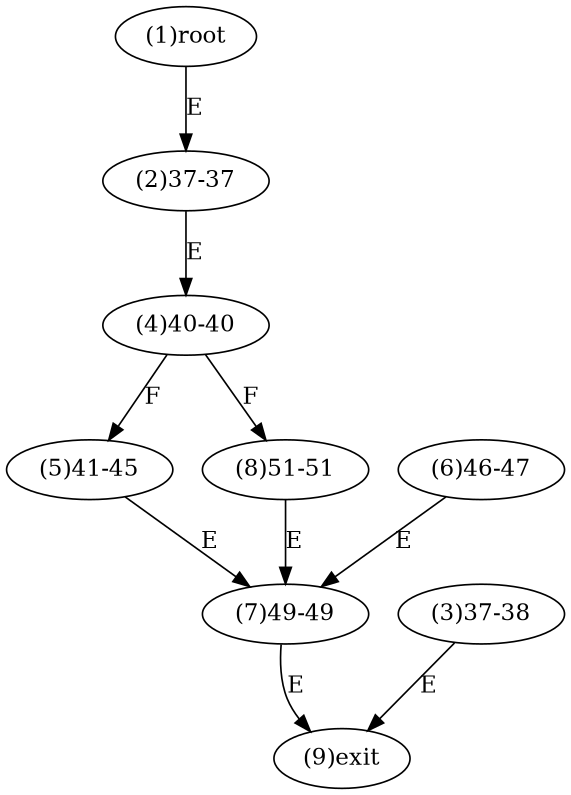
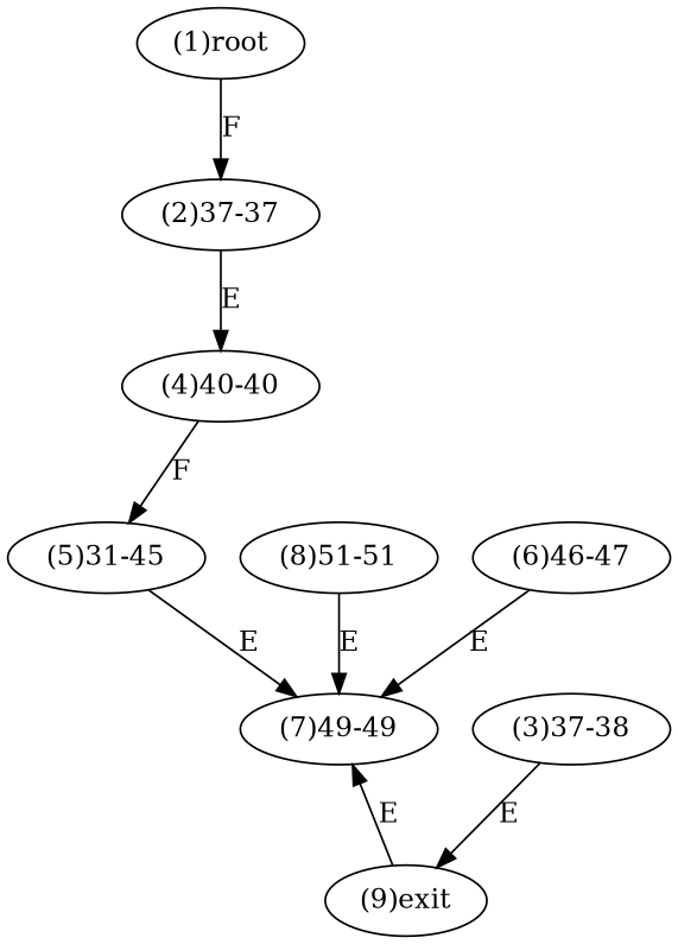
  digraph {
    n1 [label="(1)root"]
    n2 [label="(2)37-37"]
    n3 [label="(4)40-40"]
-   n4 [label="(5)41-45"]
+   n4 [label="(5)31-45"]
    n5 [label="(8)51-51"]
    n6 [label="(3)37-38"]
    n7 [label="(9)exit"]
    n8 [label="(7)49-49"]
    n9 [label="(6)46-47"]
-   n1 -> n2 [label=E]
+   n1 -> n2 [label=F]
    n2 -> n3 [label=E]
    n3 -> n4 [label=F]
-   n3 -> n5 [label=F]
    n4 -> n8 [label=E]
    n5 -> n8 [label=E]
    n6 -> n7 [label=E]
-   n8 -> n7 [label=E]
+   n7 -> n8 [label=E]
    n9 -> n8 [label=E]
  }
